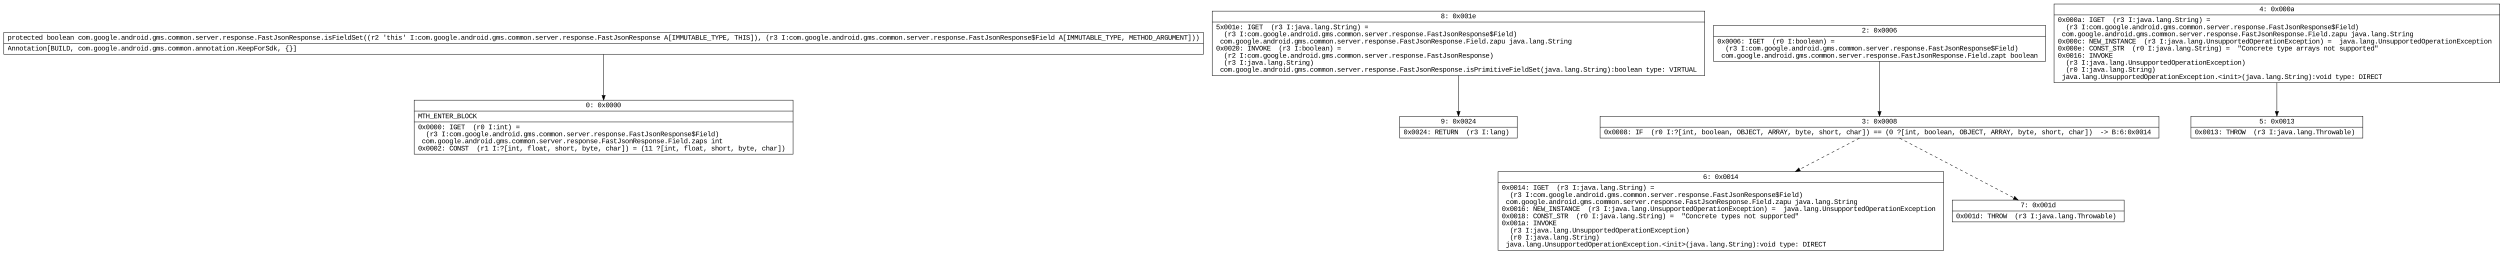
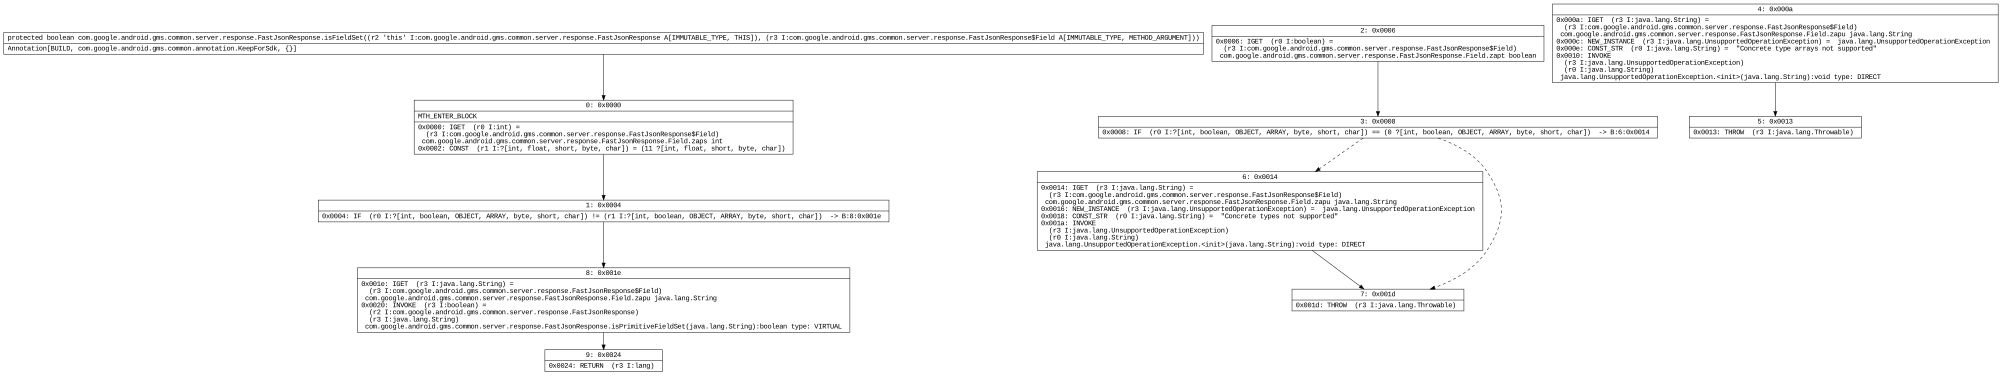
  digraph {
    fontname="Liberation Mono"
    node [fontname="Liberation Mono" shape=record]
    edge [fontname="Liberation Mono"]
    n1 [label="{0\:\ 0x0000|MTH_ENTER_BLOCK\l|0x0000: IGET  (r0 I:int) = \l  (r3 I:com.google.android.gms.common.server.response.FastJsonResponse$Field)\l com.google.android.gms.common.server.response.FastJsonResponse.Field.zaps int \l0x0002: CONST  (r1 I:?[int, float, short, byte, char]) = (11 ?[int, float, short, byte, char]) \l}"]
-   n3 [label="{8\:\ 0x001e|5x001e: IGET  (r3 I:java.lang.String) = \l  (r3 I:com.google.android.gms.common.server.response.FastJsonResponse$Field)\l com.google.android.gms.common.server.response.FastJsonResponse.Field.zapu java.lang.String \l0x0020: INVOKE  (r3 I:boolean) = \l  (r2 I:com.google.android.gms.common.server.response.FastJsonResponse)\l  (r3 I:java.lang.String)\l com.google.android.gms.common.server.response.FastJsonResponse.isPrimitiveFieldSet(java.lang.String):boolean type: VIRTUAL \l}"]
+   n2 [label="{1\:\ 0x0004|0x0004: IF  (r0 I:?[int, boolean, OBJECT, ARRAY, byte, short, char]) != (r1 I:?[int, boolean, OBJECT, ARRAY, byte, short, char])  \-\> B:8:0x001e \l}"]
+   n3 [label="{8\:\ 0x001e|0x001e: IGET  (r3 I:java.lang.String) = \l  (r3 I:com.google.android.gms.common.server.response.FastJsonResponse$Field)\l com.google.android.gms.common.server.response.FastJsonResponse.Field.zapu java.lang.String \l0x0020: INVOKE  (r3 I:boolean) = \l  (r2 I:com.google.android.gms.common.server.response.FastJsonResponse)\l  (r3 I:java.lang.String)\l com.google.android.gms.common.server.response.FastJsonResponse.isPrimitiveFieldSet(java.lang.String):boolean type: VIRTUAL \l}"]
    n4 [label="{2\:\ 0x0006|0x0006: IGET  (r0 I:boolean) = \l  (r3 I:com.google.android.gms.common.server.response.FastJsonResponse$Field)\l com.google.android.gms.common.server.response.FastJsonResponse.Field.zapt boolean \l}"]
    n5 [label="{3\:\ 0x0008|0x0008: IF  (r0 I:?[int, boolean, OBJECT, ARRAY, byte, short, char]) == (0 ?[int, boolean, OBJECT, ARRAY, byte, short, char])  \-\> B:6:0x0014 \l}"]
    n6 [label="{9\:\ 0x0024|0x0024: RETURN  (r3 I:lang) \l}"]
    n7 [label="{6\:\ 0x0014|0x0014: IGET  (r3 I:java.lang.String) = \l  (r3 I:com.google.android.gms.common.server.response.FastJsonResponse$Field)\l com.google.android.gms.common.server.response.FastJsonResponse.Field.zapu java.lang.String \l0x0016: NEW_INSTANCE  (r3 I:java.lang.UnsupportedOperationException) =  java.lang.UnsupportedOperationException \l0x0018: CONST_STR  (r0 I:java.lang.String) =  \"Concrete types not supported\" \l0x001a: INVOKE  \l  (r3 I:java.lang.UnsupportedOperationException)\l  (r0 I:java.lang.String)\l java.lang.UnsupportedOperationException.\<init\>(java.lang.String):void type: DIRECT \l}"]
    n8 [label="{7\:\ 0x001d|0x001d: THROW  (r3 I:java.lang.Throwable) \l}"]
-   n9 [label="{4\:\ 0x000a|0x000a: IGET  (r3 I:java.lang.String) = \l  (r3 I:com.google.android.gms.common.server.response.FastJsonResponse$Field)\l com.google.android.gms.common.server.response.FastJsonResponse.Field.zapu java.lang.String \l0x000c: NEW_INSTANCE  (r3 I:java.lang.UnsupportedOperationException) =  java.lang.UnsupportedOperationException \l0x000e: CONST_STR  (r0 I:java.lang.String) =  \"Concrete type arrays not supported\" \l0x0016: INVOKE  \l  (r3 I:java.lang.UnsupportedOperationException)\l  (r0 I:java.lang.String)\l java.lang.UnsupportedOperationException.\<init\>(java.lang.String):void type: DIRECT \l}"]
+   n9 [label="{4\:\ 0x000a|0x000a: IGET  (r3 I:java.lang.String) = \l  (r3 I:com.google.android.gms.common.server.response.FastJsonResponse$Field)\l com.google.android.gms.common.server.response.FastJsonResponse.Field.zapu java.lang.String \l0x000c: NEW_INSTANCE  (r3 I:java.lang.UnsupportedOperationException) =  java.lang.UnsupportedOperationException \l0x000e: CONST_STR  (r0 I:java.lang.String) =  \"Concrete type arrays not supported\" \l0x0010: INVOKE  \l  (r3 I:java.lang.UnsupportedOperationException)\l  (r0 I:java.lang.String)\l java.lang.UnsupportedOperationException.\<init\>(java.lang.String):void type: DIRECT \l}"]
    n10 [label="{5\:\ 0x0013|0x0013: THROW  (r3 I:java.lang.Throwable) \l}"]
    n11 [label="{protected boolean com.google.android.gms.common.server.response.FastJsonResponse.isFieldSet((r2 'this' I:com.google.android.gms.common.server.response.FastJsonResponse A[IMMUTABLE_TYPE, THIS]), (r3 I:com.google.android.gms.common.server.response.FastJsonResponse$Field A[IMMUTABLE_TYPE, METHOD_ARGUMENT]))  | Annotation[BUILD, com.google.android.gms.common.annotation.KeepForSdk, \{\}]\l}"]
+   n1 -> n2
+   n2 -> n3
    n3 -> n6
    n4 -> n5
    n5 -> n7 [style=dashed]
    n5 -> n8 [style=dashed]
+   n7 -> n8
    n9 -> n10
    n11 -> n1
  }
